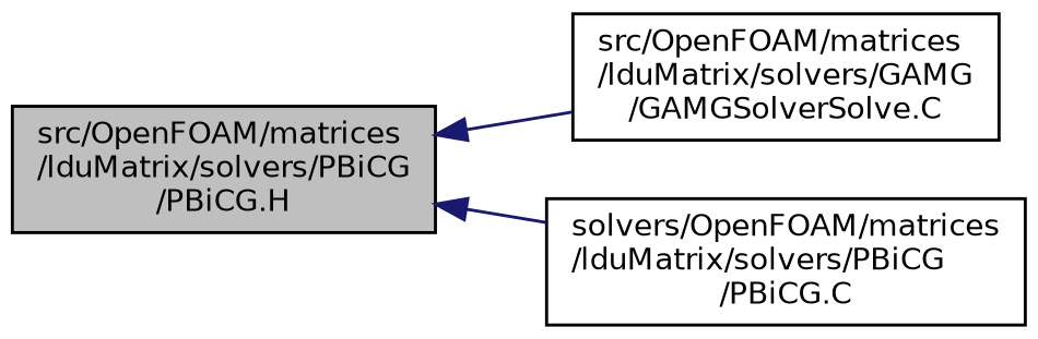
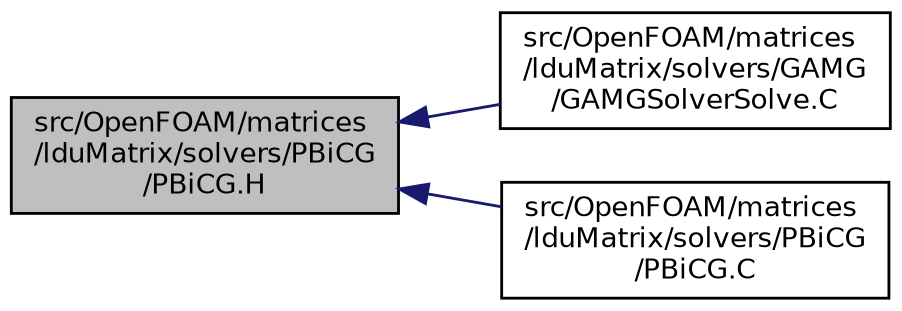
  digraph {
    rankdir=LR
    node [color=black fontname=Helvetica fontsize=10 shape=record]
    edge [color=midnightblue dir=back fontname=Helvetica fontsize=10 labelfontname=Helvetica labelfontsize=10 style=solid]
    n1 [fillcolor=grey75 fontcolor=black height=0.2 label="src/OpenFOAM/matrices\l/lduMatrix/solvers/PBiCG\l/PBiCG.H" style=filled width=0.4]
    n2 [height=0.2 label="src/OpenFOAM/matrices\l/lduMatrix/solvers/GAMG\l/GAMGSolverSolve.C" width=0.4]
-   n3 [height=0.2 label="solvers/OpenFOAM/matrices\l/lduMatrix/solvers/PBiCG\l/PBiCG.C" width=0.4]
+   n3 [height=0.2 label="src/OpenFOAM/matrices\l/lduMatrix/solvers/PBiCG\l/PBiCG.C" width=0.4]
    n1 -> n2
    n1 -> n3
  }
